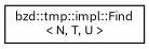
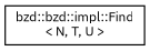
  digraph {
    rankdir=TB
    fontname="IBM Plex Sans"
-   n1 [color=black fillcolor=white fontname="IBM Plex Sans" fontsize=10 height=0.2 label="bzd::tmp::impl::Find\l\< N, T, U \>" shape=record style=filled width=0.4]
+   n1 [color=black fillcolor=white fontname="IBM Plex Sans" fontsize=10 height=0.2 label="bzd::bzd::impl::Find\l\< N, T, U \>" shape=record style=filled width=0.4]
  }
